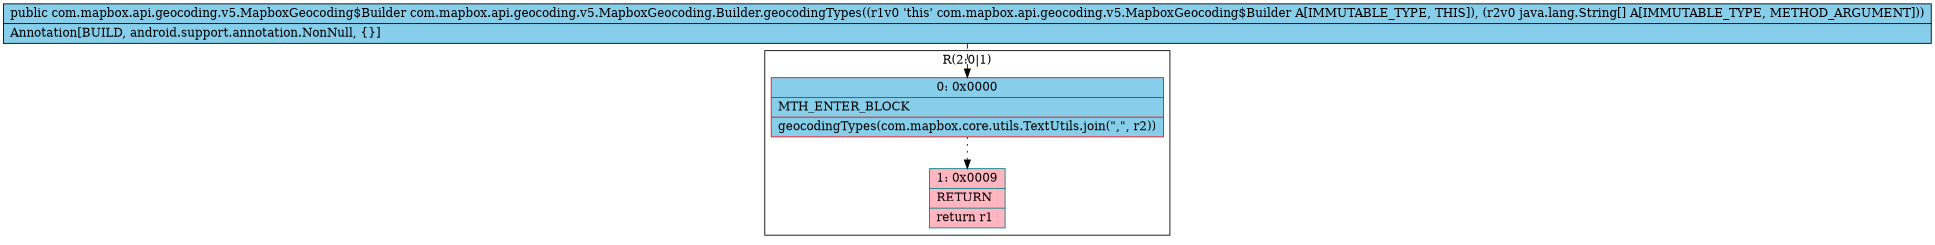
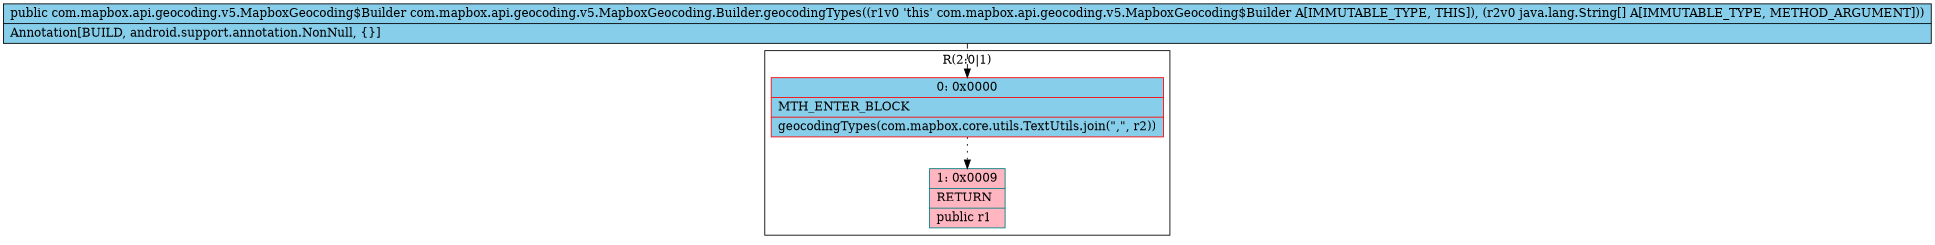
  digraph {
    node [shape=record style=filled fillcolor=skyblue]
    n1 [color=red label="{0\:\ 0x0000|MTH_ENTER_BLOCK\l|geocodingTypes(com.mapbox.core.utils.TextUtils.join(\",\", r2))\l}"]
-   n2 [color=teal label="{1\:\ 0x0009|RETURN\l|return r1\l}" fillcolor=lightpink]
+   n2 [color=teal label="{1\:\ 0x0009|RETURN\l|public r1\l}" fillcolor=lightpink]
    n3 [label="{public com.mapbox.api.geocoding.v5.MapboxGeocoding$Builder com.mapbox.api.geocoding.v5.MapboxGeocoding.Builder.geocodingTypes((r1v0 'this' com.mapbox.api.geocoding.v5.MapboxGeocoding$Builder A[IMMUTABLE_TYPE, THIS]), (r2v0 java.lang.String[] A[IMMUTABLE_TYPE, METHOD_ARGUMENT]))  | Annotation[BUILD, android.support.annotation.NonNull, \{\}]\l}" color=black]
    subgraph cluster_1 {
      label="R(2:0|1)"
      n1
      n2
    }
    n1 -> n2 [style=dotted]
    n3 -> n1 [style=dashed]
  }
